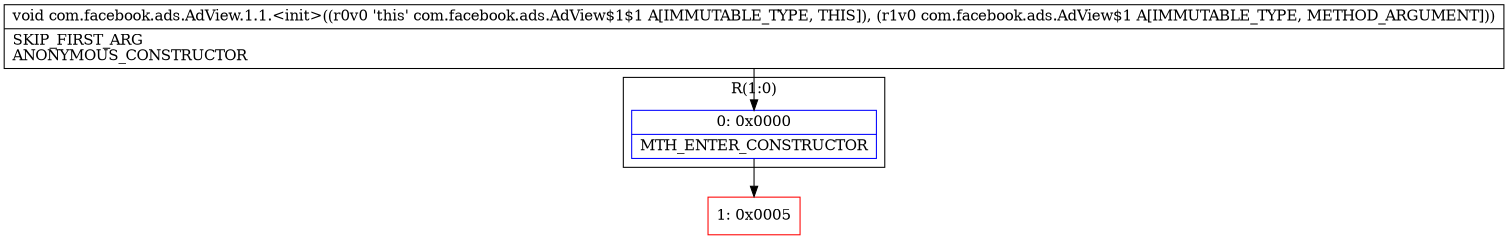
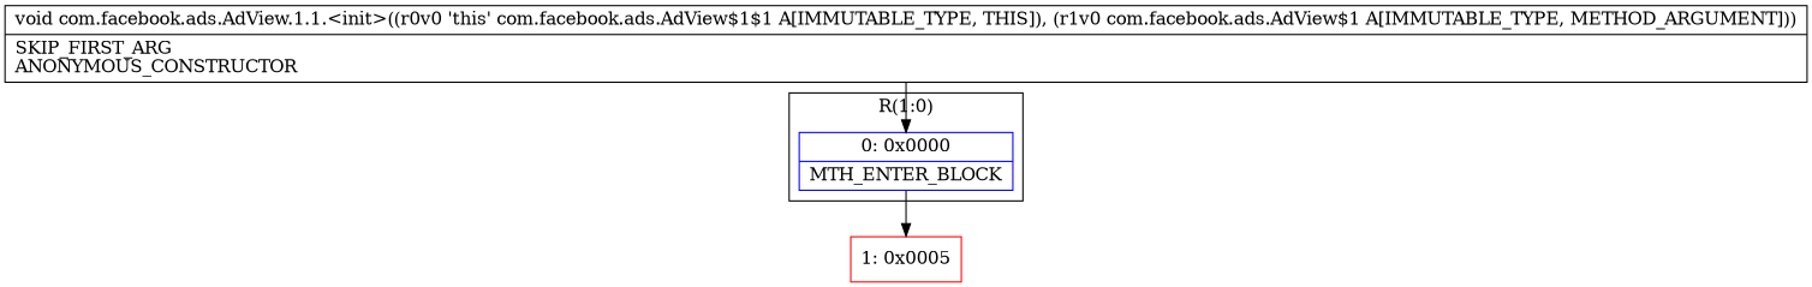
  digraph {
    node [shape=record]
-   n1 [color=blue label="{0\:\ 0x0000|MTH_ENTER_CONSTRUCTOR\l}"]
+   n1 [color=blue label="{0\:\ 0x0000|MTH_ENTER_BLOCK\l}"]
    n2 [color=red label="{1\:\ 0x0005}"]
    n3 [label="{void com.facebook.ads.AdView.1.1.\<init\>((r0v0 'this' com.facebook.ads.AdView$1$1 A[IMMUTABLE_TYPE, THIS]), (r1v0 com.facebook.ads.AdView$1 A[IMMUTABLE_TYPE, METHOD_ARGUMENT]))  | SKIP_FIRST_ARG\lANONYMOUS_CONSTRUCTOR\l}"]
    subgraph cluster_1 {
      label="R(1:0)"
      n1
    }
    n1 -> n2
    n3 -> n1
  }
